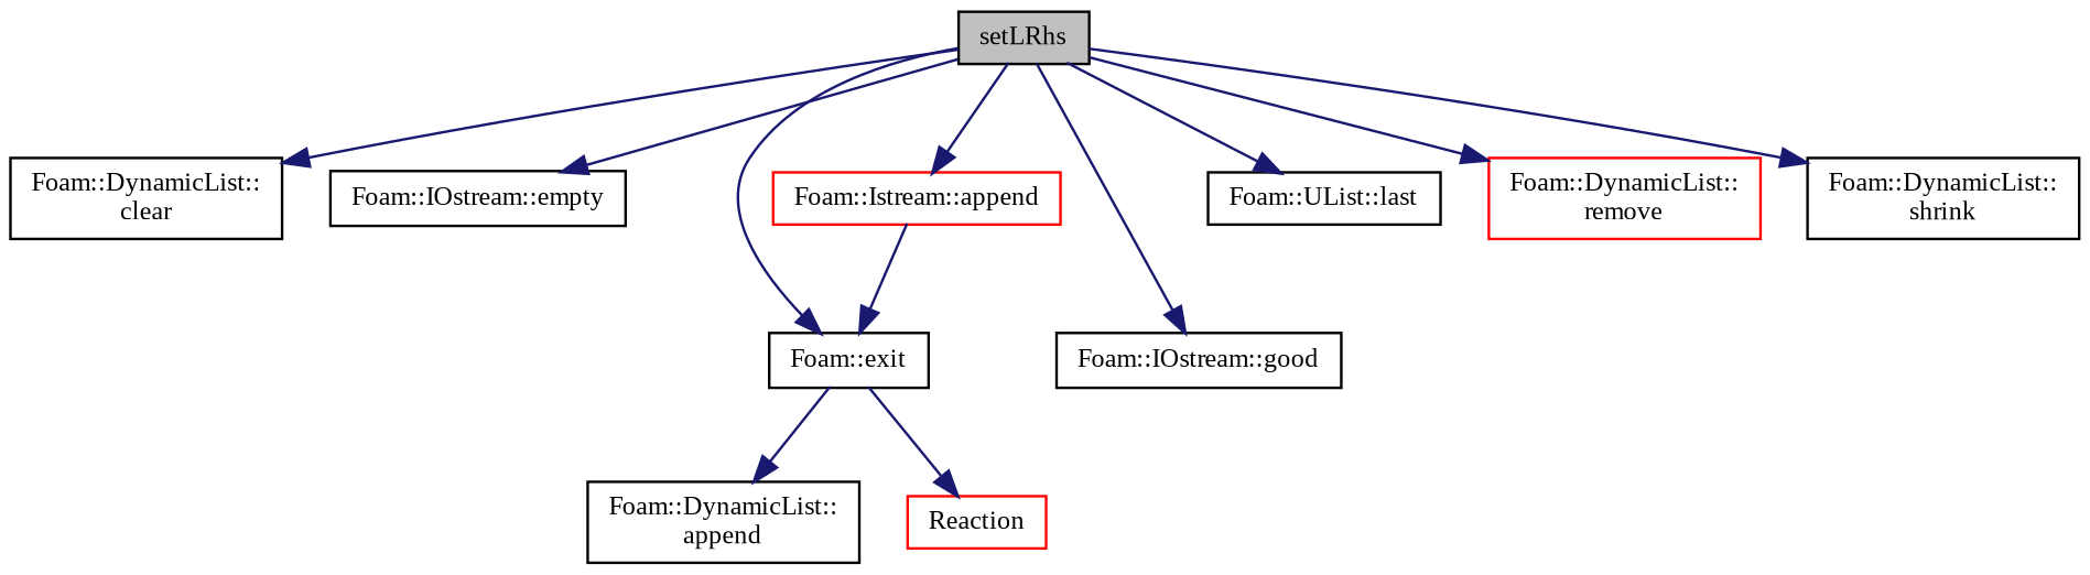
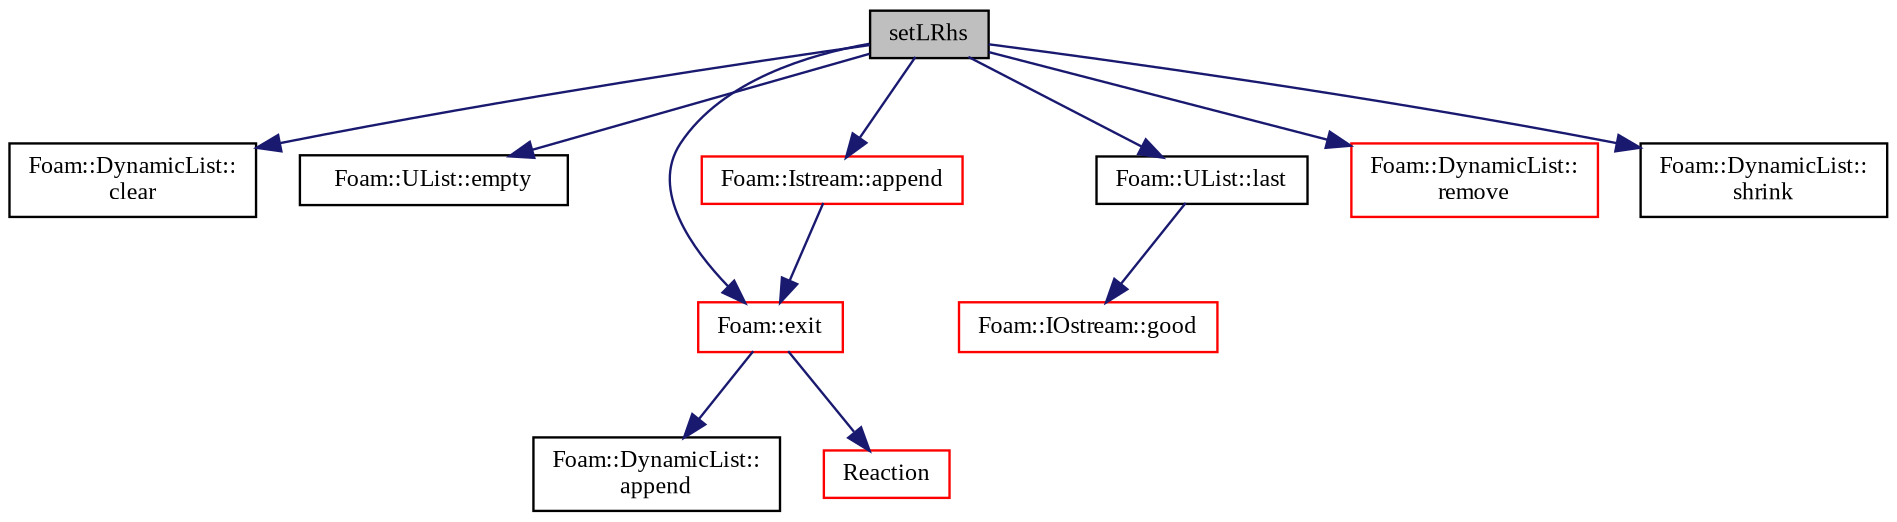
  digraph {
    fontname="Liberation Serif"
    rankdir=TB
    node [color=black fontname="Liberation Serif" fontsize=10 shape=record]
    edge [color=midnightblue fontname="Liberation Serif" fontsize=10 labelfontname=FreeSans labelfontsize=10 style=solid]
    n1 [fillcolor=grey75 fontcolor=black height=0.2 label=setLRhs style=filled width=0.4]
    n2 [height=0.2 label="Foam::DynamicList::\lclear" width=0.4]
-   n3 [height=0.2 label="Foam::IOstream::empty" width=0.4]
-   n4 [height=0.2 label="Foam::exit" width=0.4]
-   n5 [height=0.2 label="Foam::IOstream::good" width=0.4]
+   n3 [height=0.2 label="Foam::UList::empty" width=0.4]
+   n4 [color=red height=0.2 label="Foam::exit" width=0.4]
+   n5 [color=red height=0.2 label="Foam::IOstream::good" width=0.4]
    n6 [height=0.2 label="Foam::UList::last" width=0.4]
    n7 [color=red height=0.2 label="Foam::Istream::append" width=0.4]
    n8 [color=red height=0.2 label="Foam::DynamicList::\lremove" width=0.4]
    n9 [height=0.2 label="Foam::DynamicList::\lshrink" width=0.4]
    n10 [height=0.2 label="Foam::DynamicList::\lappend" width=0.4]
    n11 [color=red height=0.2 label=Reaction width=0.4]
    n1 -> n2
    n1 -> n3
    n1 -> n4
-   n1 -> n5
+   n6 -> n5
    n1 -> n6
    n1 -> n7
    n1 -> n8
    n1 -> n9
    n4 -> n10
    n4 -> n11
    n7 -> n4
  }
